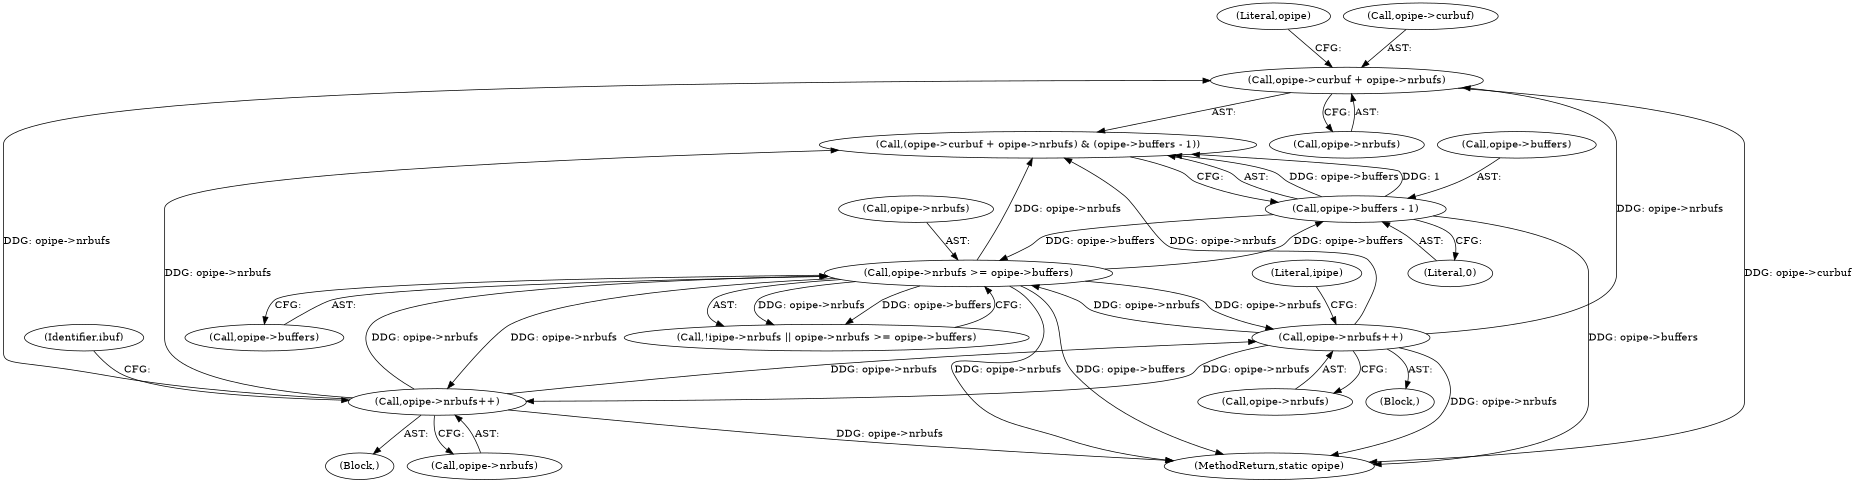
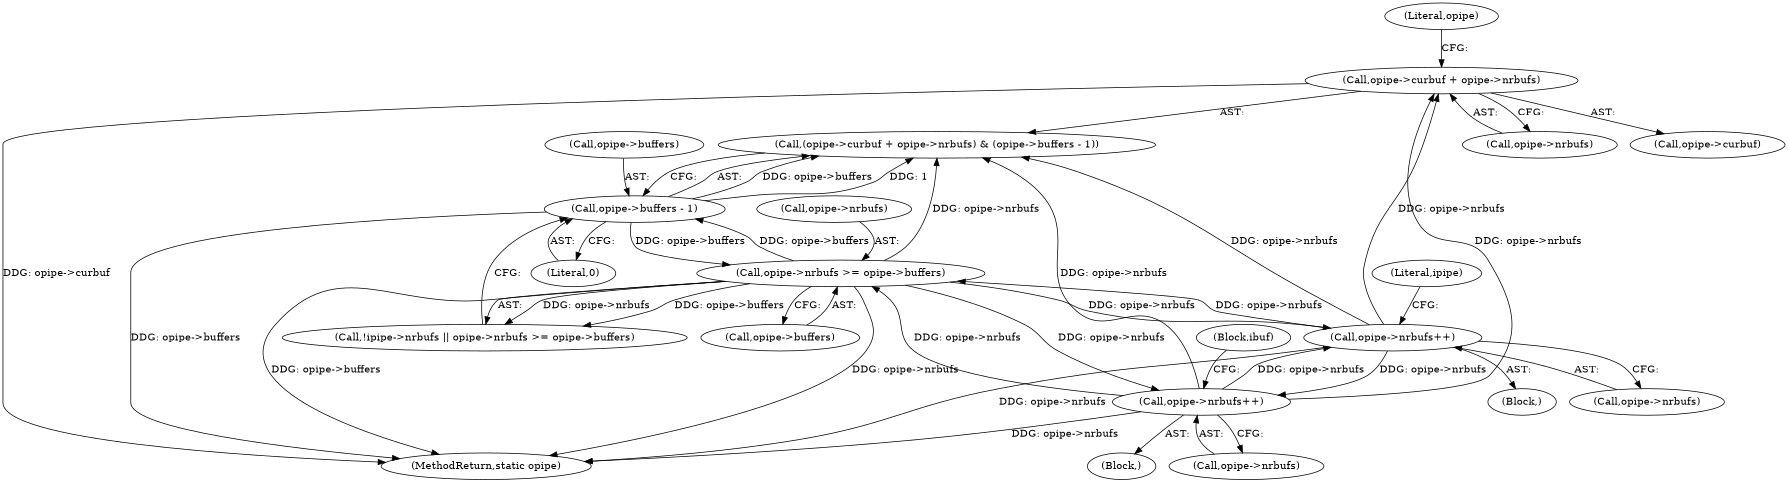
  digraph {
    fontname="DejaVu Serif"
    node [fontname="DejaVu Serif"]
    edge [fontname="DejaVu Serif"]
    n1 [label="(Call,opipe->curbuf + opipe->nrbufs)"]
    n2 [label="(Call,(opipe->curbuf + opipe->nrbufs) & (opipe->buffers - 1))"]
    n3 [label="(Call,opipe->nrbufs)"]
    n4 [label="(MethodReturn,static opipe)"]
    n5 [label="(Call,opipe->buffers - 1)"]
    n6 [label="(Call,opipe->nrbufs++)"]
    n7 [label="(Call,opipe->nrbufs >= opipe->buffers)"]
    n8 [label="(Call,opipe->nrbufs++)"]
    n9 [label="(Block,)"]
    n10 [label="(Call,opipe->nrbufs)"]
    n11 [label="(Call,!ipipe->nrbufs || opipe->nrbufs >= opipe->buffers)"]
    n12 [label="(Call,opipe->buffers)"]
    n13 [label="(Block,)"]
    n14 [label="(Call,opipe->nrbufs)"]
    n15 [label="(Literal,0)"]
-   n16 [label="(Identifier,ibuf)"]
+   n16 [label="(Block,ibuf)"]
    n17 [label="(Call,opipe->buffers)"]
    n18 [label="(Literal,opipe)"]
    n19 [label="(Call,opipe->nrbufs)"]
    n20 [label="(Literal,ipipe)"]
    n21 [label="(Call,opipe->curbuf)"]
    n1 -> n2 [label="AST: "]
    n1 -> n3 [label="CFG: "]
    n1 -> n4 [label="DDG: opipe->curbuf"]
    n2 -> n5 [label="CFG: "]
    n3 -> n1 [label="AST: "]
    n5 -> n2 [label="AST: "]
    n5 -> n2 [label="DDG: opipe->buffers"]
    n5 -> n2 [label="DDG: 1"]
    n5 -> n4 [label="DDG: opipe->buffers"]
    n5 -> n7 [label="DDG: opipe->buffers"]
    n5 -> n15 [label="CFG: "]
    n6 -> n1 [label="DDG: opipe->nrbufs"]
    n6 -> n2 [label="DDG: opipe->nrbufs"]
    n6 -> n4 [label="DDG: opipe->nrbufs"]
    n6 -> n7 [label="DDG: opipe->nrbufs"]
    n6 -> n8 [label="DDG: opipe->nrbufs"]
    n6 -> n9 [label="AST: "]
    n6 -> n10 [label="CFG: "]
    n7 -> n2 [label="DDG: opipe->nrbufs"]
    n7 -> n4 [label="DDG: opipe->nrbufs"]
    n7 -> n4 [label="DDG: opipe->buffers"]
    n7 -> n5 [label="DDG: opipe->buffers"]
    n7 -> n6 [label="DDG: opipe->nrbufs"]
    n7 -> n8 [label="DDG: opipe->nrbufs"]
    n7 -> n11 [label="AST: "]
    n7 -> n11 [label="DDG: opipe->nrbufs"]
    n7 -> n11 [label="DDG: opipe->buffers"]
    n7 -> n12 [label="CFG: "]
    n8 -> n1 [label="DDG: opipe->nrbufs"]
    n8 -> n2 [label="DDG: opipe->nrbufs"]
    n8 -> n4 [label="DDG: opipe->nrbufs"]
    n8 -> n6 [label="DDG: opipe->nrbufs"]
    n8 -> n7 [label="DDG: opipe->nrbufs"]
    n8 -> n13 [label="AST: "]
    n8 -> n14 [label="CFG: "]
    n10 -> n6 [label="AST: "]
-   n11 -> n7 [label="CFG: "]
+   n11 -> n5 [label="CFG: "]
    n12 -> n7 [label="AST: "]
    n14 -> n8 [label="AST: "]
    n15 -> n5 [label="AST: "]
    n16 -> n8 [label="CFG: "]
    n17 -> n5 [label="AST: "]
    n18 -> n1 [label="CFG: "]
    n19 -> n7 [label="AST: "]
    n20 -> n6 [label="CFG: "]
-   n21 -> n1 [label="AST: "]
+   n1 -> n21 [label="AST: "]
  }
